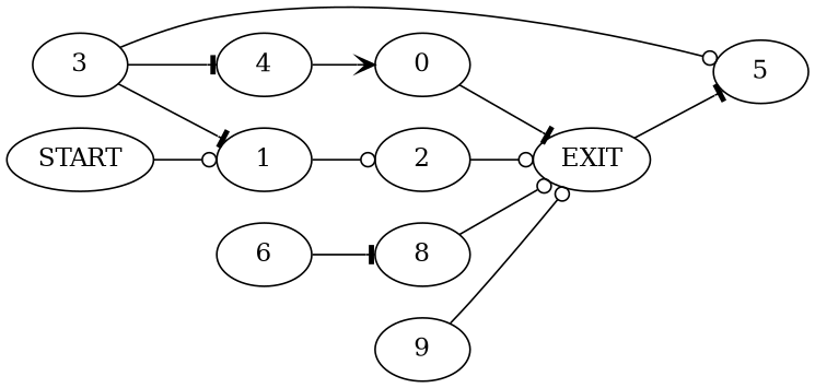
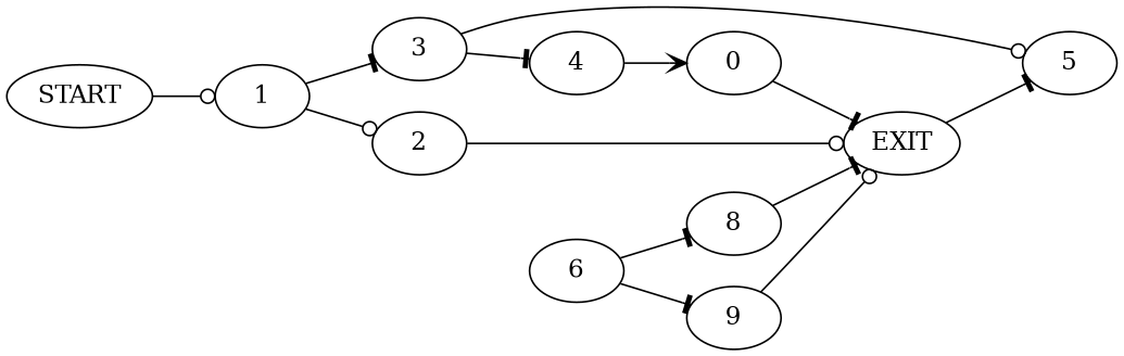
  digraph {
    rankdir=LR
    edge [arrowhead=tee]
    n1 [label=START]
    1
    2
    3
    n5 [label=EXIT]
    5
    4
    n8 [label=0]
    6
    8
    9
    n1 -> 1 [arrowhead=odot]
    1 -> 2 [arrowhead=odot]
-   3 -> 1
+   1 -> 3
    2 -> n5 [arrowhead=odot]
    3 -> 5 [arrowhead=odot]
    3 -> 4
    n5 -> 5
    4 -> n8 [arrowhead=vee]
    n8 -> n5
    6 -> 8
-   8 -> n5 [arrowhead=odot]
+   6 -> 9
+   8 -> n5
    9 -> n5 [arrowhead=odot]
  }
